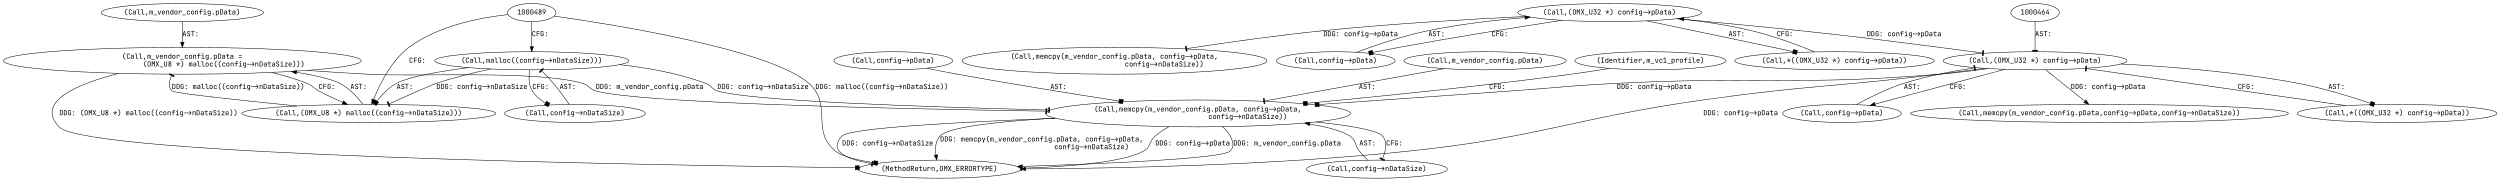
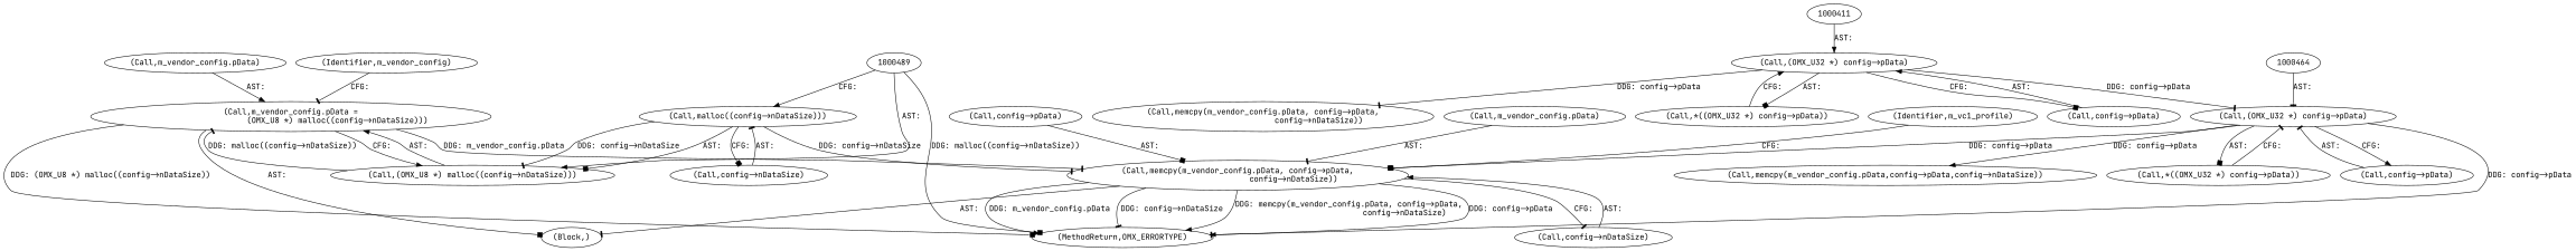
  digraph {
    fontname="JetBrains Mono"
    node [fontname="JetBrains Mono"]
    edge [arrowhead=tee fontname="JetBrains Mono"]
    n1 [label="(Call,memcpy(m_vendor_config.pData, config->pData,\n                        config->nDataSize))"]
    n2 [label="(MethodReturn,OMX_ERRORTYPE)"]
+   n3 [label="(Block,)"]
    n4 [label="(Call,config->nDataSize)"]
    n5 [label="(Call,m_vendor_config.pData =\n                    (OMX_U8 *) malloc((config->nDataSize)))"]
    n6 [label="(Call,(OMX_U8 *) malloc((config->nDataSize)))"]
    n7 [label="(Call,malloc((config->nDataSize)))"]
    n8 [label="(Call,config->nDataSize)"]
    n9 [label="(Call,(OMX_U32 *) config->pData)"]
    n10 [label="(Call,config->pData)"]
    n11 [label="(Call,memcpy(m_vendor_config.pData,config->pData,config->nDataSize))"]
    n12 [label="(Call,*((OMX_U32 *) config->pData))"]
    n13 [label="(Call,(OMX_U32 *) config->pData)"]
    n14 [label="(Call,memcpy(m_vendor_config.pData, config->pData,\n                        config->nDataSize))"]
    n15 [label="(Call,*((OMX_U32 *) config->pData))"]
    n16 [label="(Call,config->pData)"]
+   n17 [label="(Identifier,m_vendor_config)"]
    n18 [label="(Call,config->pData)"]
    n19 [label="(Call,m_vendor_config.pData)"]
    n20 [label="(Identifier,m_vc1_profile)"]
    n21 [label="(Call,m_vendor_config.pData)"]
    1000489
    n23 [label=1000464]
+   1000411
    n1 -> n2 [arrowhead=normal label="DDG: memcpy(m_vendor_config.pData, config->pData,\n                        config->nDataSize)"]
    n1 -> n2 [label="DDG: config->pData"]
    n1 -> n2 [arrowhead=normal label="DDG: m_vendor_config.pData"]
    n1 -> n2 [label="DDG: config->nDataSize"]
+   n1 -> n3 [label="AST: "]
    n1 -> n4 [label="CFG: "]
    n4 -> n1 [arrowhead=normal label="AST: "]
    n5 -> n1 [label="DDG: m_vendor_config.pData"]
    n5 -> n2 [arrowhead=box label="DDG: (OMX_U8 *) malloc((config->nDataSize))"]
+   n5 -> n3 [arrowhead=box label="AST: "]
    n5 -> n6 [arrowhead=normal label="CFG: "]
    n6 -> n5 [arrowhead=normal label="AST: "]
    n6 -> n5 [label="DDG: malloc((config->nDataSize))"]
    n7 -> n1 [label="DDG: config->nDataSize"]
    n7 -> n6 [arrowhead=box label="AST: "]
    n7 -> n6 [label="DDG: config->nDataSize"]
    n7 -> n8 [arrowhead=box label="CFG: "]
    n8 -> n7 [label="AST: "]
    n9 -> n1 [arrowhead=box label="DDG: config->pData"]
    n9 -> n2 [arrowhead=normal label="DDG: config->pData"]
    n9 -> n10 [arrowhead=normal label="CFG: "]
    n9 -> n11 [arrowhead=normal label="DDG: config->pData"]
    n9 -> n12 [arrowhead=box label="AST: "]
    n10 -> n9 [label="AST: "]
    n12 -> n9 [label="CFG: "]
    n13 -> n9 [label="DDG: config->pData"]
    n13 -> n14 [label="DDG: config->pData"]
    n13 -> n15 [arrowhead=box label="AST: "]
    n13 -> n16 [arrowhead=box label="CFG: "]
    n15 -> n13 [arrowhead=normal label="CFG: "]
    n16 -> n13 [arrowhead=normal label="AST: "]
+   n17 -> n5 [label="CFG: "]
    n18 -> n1 [arrowhead=box label="AST: "]
    n19 -> n1 [label="AST: "]
    n20 -> n1 [arrowhead=box label="CFG: "]
    n21 -> n5 [arrowhead=normal label="AST: "]
    1000489 -> n2 [arrowhead=box label="DDG: malloc((config->nDataSize))"]
-   1000489 -> n6 [arrowhead=normal label="CFG: "]
+   1000489 -> n6 [arrowhead=normal label="AST: "]
    1000489 -> n7 [arrowhead=normal label="CFG: "]
    n23 -> n9 [label="AST: "]
+   1000411 -> n13 [arrowhead=normal label="AST: "]
  }
